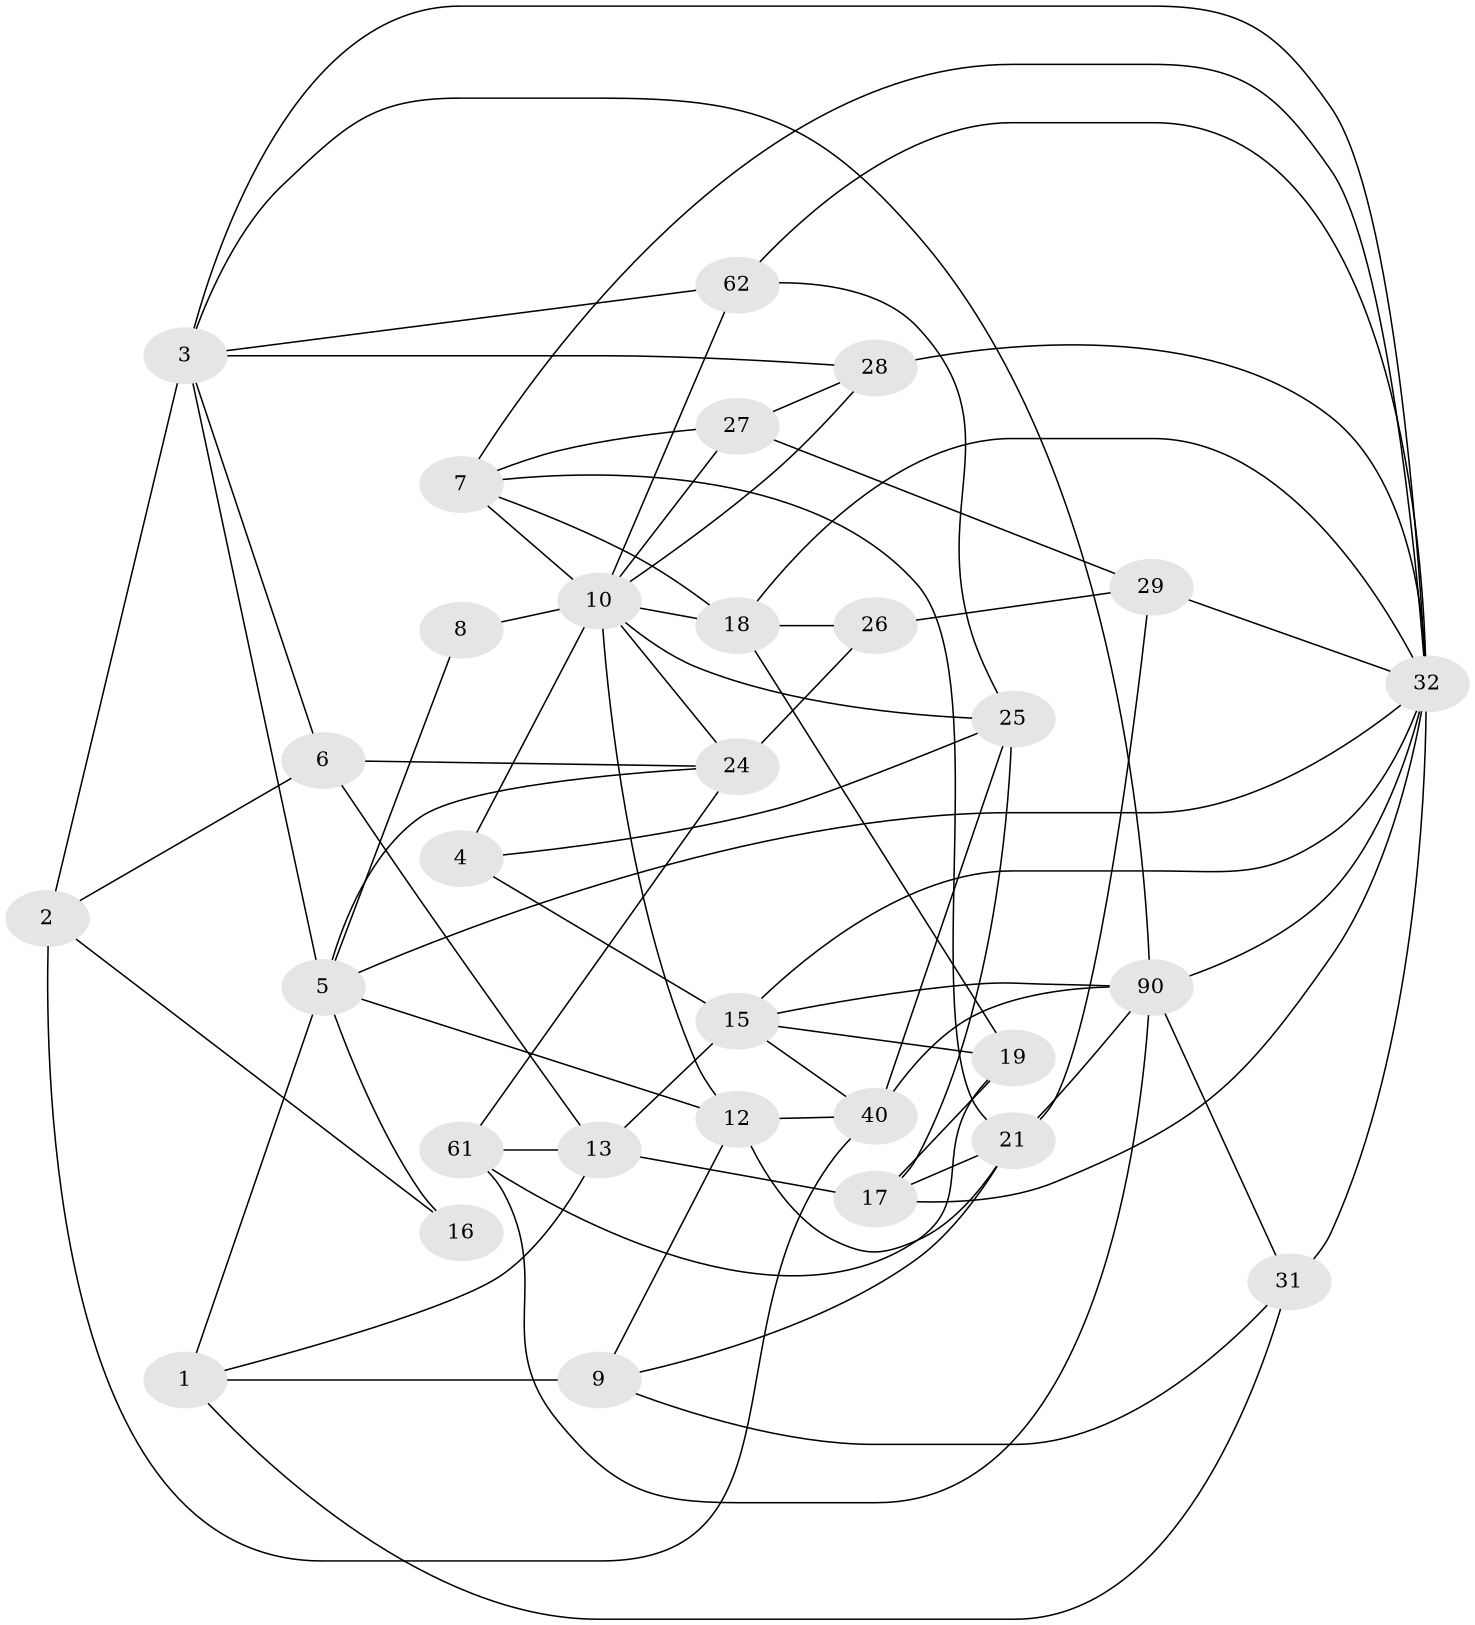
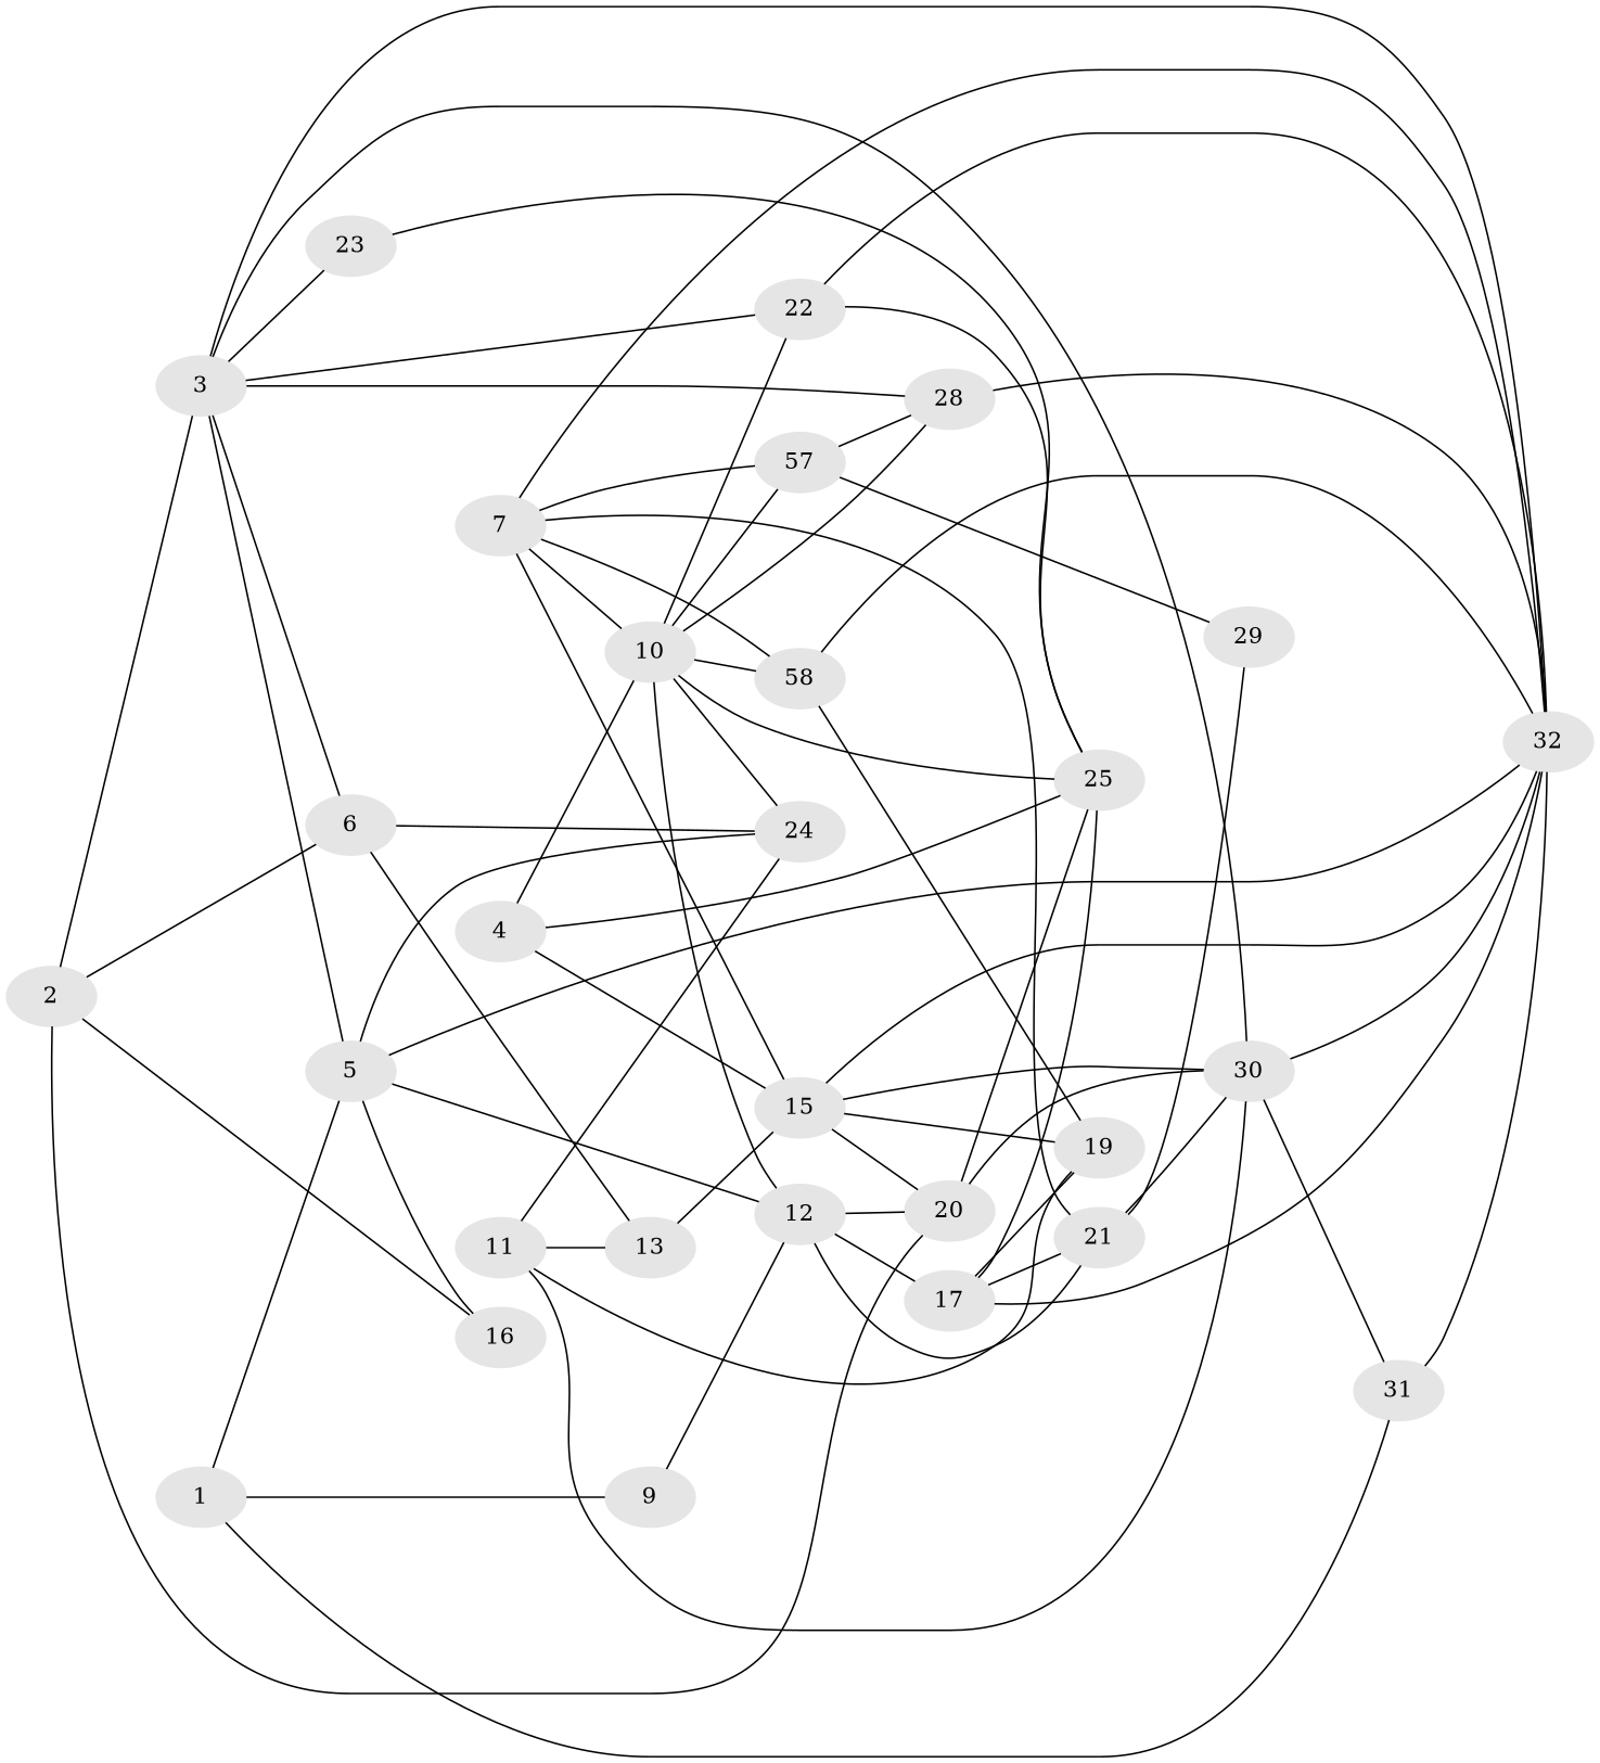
  graph {
    rankdir=LR
    node [color=gray90 style=filled]
    edge [weight=1.0]
    1
    5
    9
    13
    31
    16
    32
-   8
    12
    24
    21
    15
    17
    2
    3
    6
-   20 [label=40]
-   22 [label=62]
+   20
+   22
+   23
    28
-   30 [label=90]
+   30
    25
    4
    10
-   18
-   27
+   18 [label=58]
+   27 [label=57]
    19
-   26
    7
    29
-   11 [label=61]
+   11
    1 -- 5
    1 -- 9 [weight=2.0]
-   1 -- 13
    1 -- 31
    5 -- 16
    5 -- 32 [weight=2.0]
-   5 -- 8
    5 -- 12
    5 -- 24
-   9 -- 31
    9 -- 12
-   9 -- 21
    13 -- 15
-   13 -- 17
+   12 -- 17
    31 -- 32
-   8 -- 10
    12 -- 21
    12 -- 20
-   24 -- 26
    21 -- 30
    21 -- 29
    15 -- 32
    15 -- 20
    15 -- 30
    15 -- 19
    17 -- 32 [weight=2.0]
    17 -- 21
    17 -- 25
    17 -- 19
    2 -- 16
    2 -- 3
    2 -- 6
    2 -- 20
    3 -- 5
    3 -- 32
    3 -- 6
    3 -- 22 [weight=2.0]
+   3 -- 23
    3 -- 28 [weight=3.0]
    3 -- 30 [weight=2.0]
    6 -- 13
    6 -- 24
    20 -- 30
    20 -- 25
    22 -- 32
    22 -- 25
+   23 -- 25
    28 -- 32
    30 -- 31 [weight=2.0]
    30 -- 32
    4 -- 15
    4 -- 25
    4 -- 10
    10 -- 12
    10 -- 24
    10 -- 22
    10 -- 28
    10 -- 25
    10 -- 18
    10 -- 27
    18 -- 32
    18 -- 19
-   18 -- 26
    27 -- 28
    27 -- 29
-   26 -- 29
    7 -- 32 [weight=2.0]
    7 -- 21
+   7 -- 15
    7 -- 10
    7 -- 18
    7 -- 27
-   29 -- 32
    11 -- 13
    11 -- 24
    11 -- 30
    11 -- 19
  }
